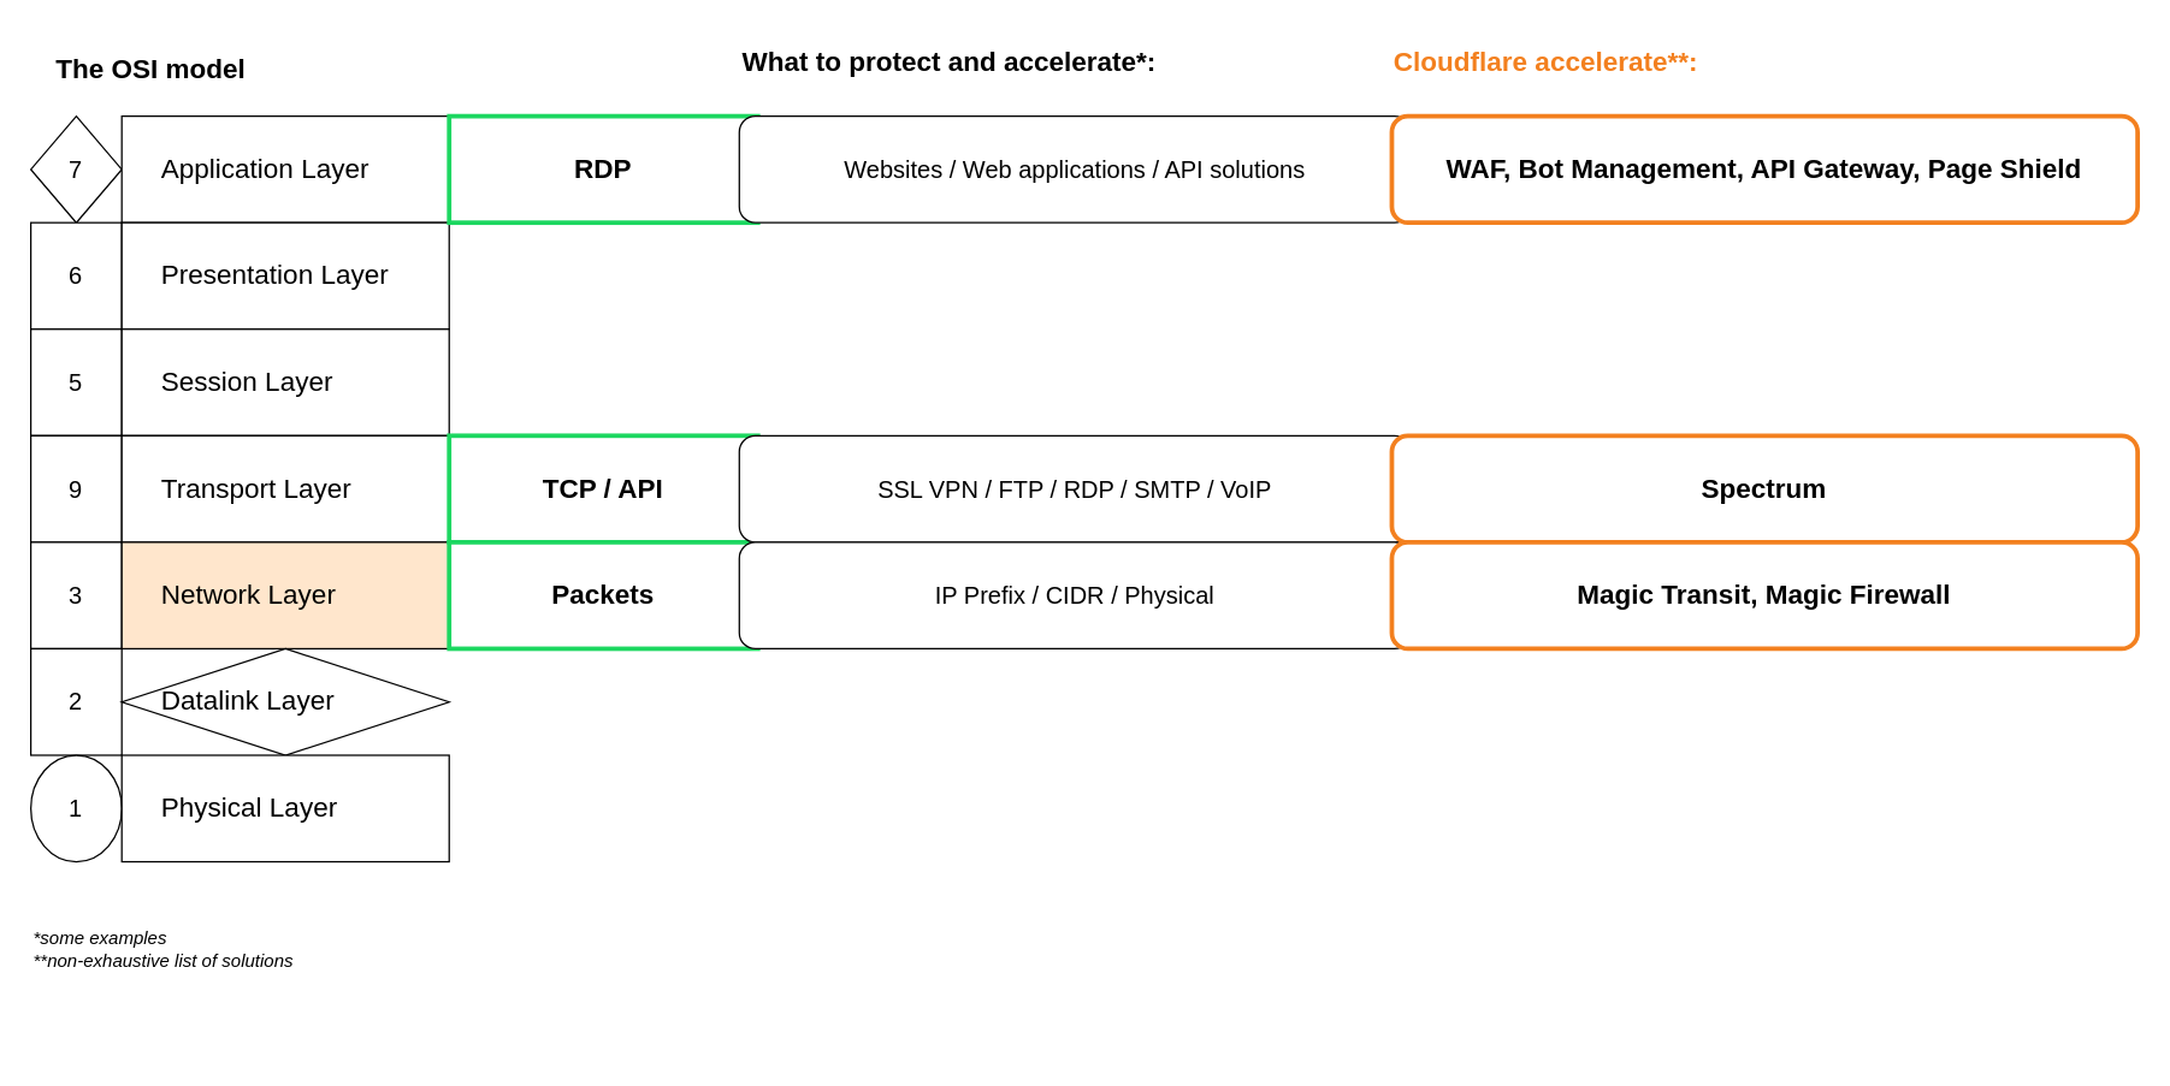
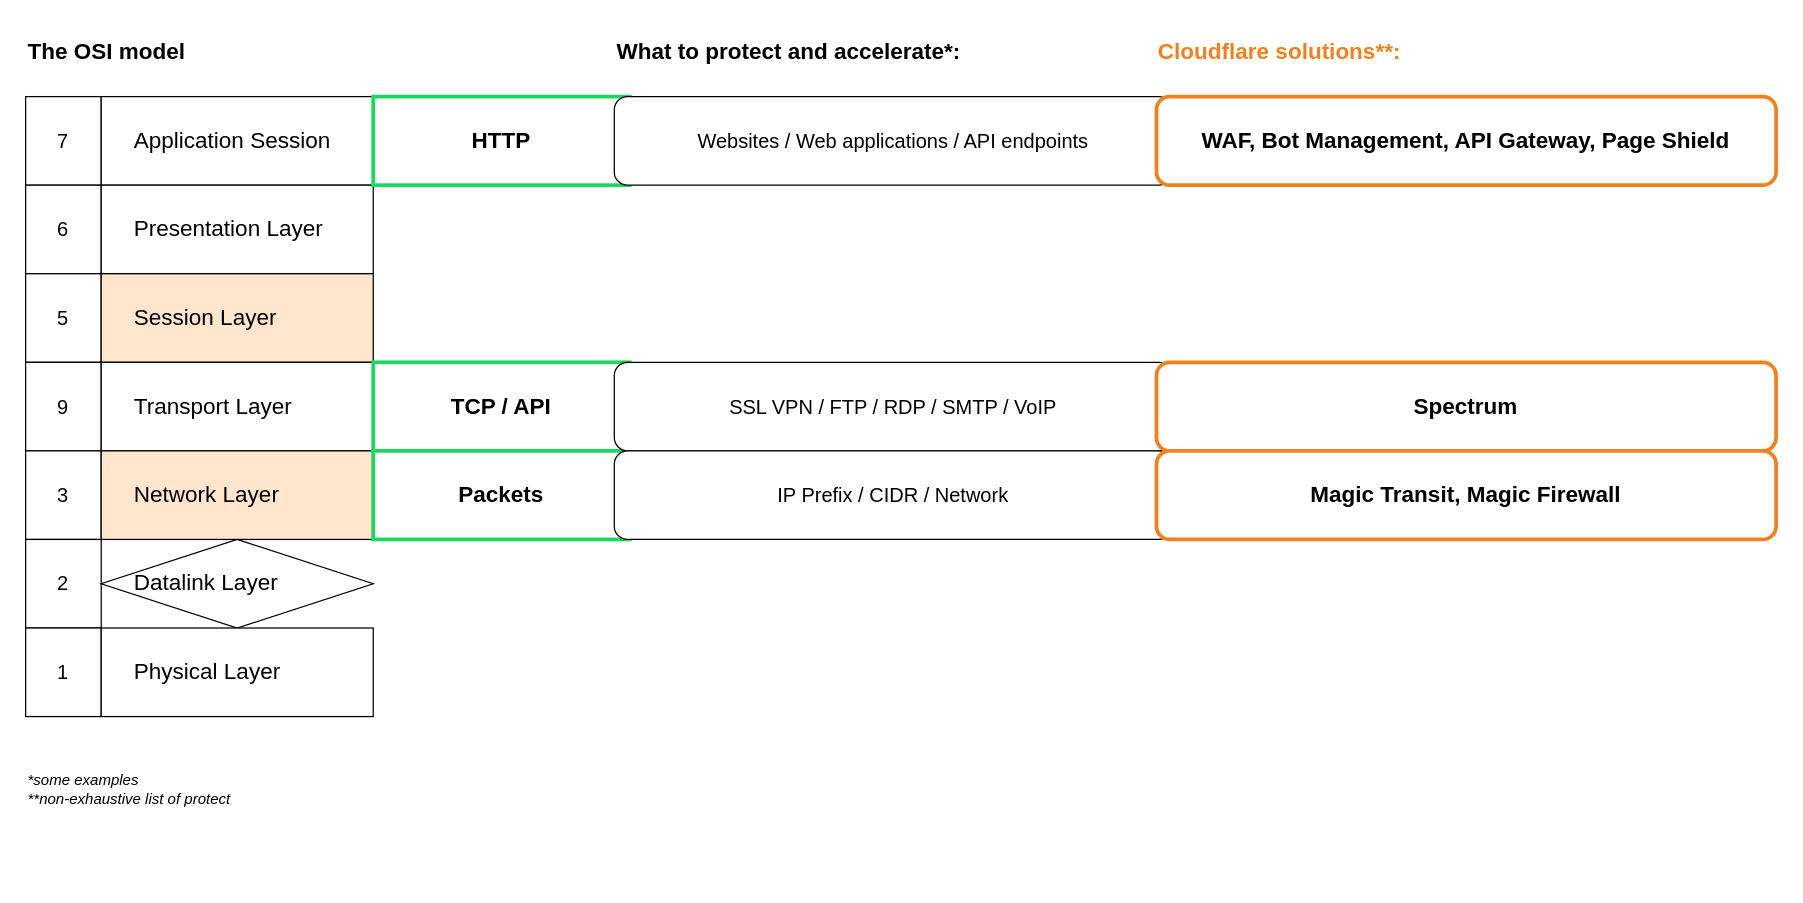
  <mxCell id="0" />
  <mxCell id="1" parent="0" />
  <mxCell id="2" value="" style="group;fontSize=12;" vertex="1" connectable="0" parent="1"><mxGeometry x="20" y="20" width="1400" height="680" as="geometry" /></mxCell>
  <mxCell id="3" value="" style="group" vertex="1" connectable="0" parent="2"><mxGeometry width="495.575" height="552.5" as="geometry" /></mxCell>
- <mxCell id="4" value="&lt;font style=&quot;font-size: 18px;&quot;&gt;The&amp;nbsp;OSI model&lt;/font&gt;" style="text;html=1;strokeColor=none;fillColor=none;align=left;verticalAlign=middle;whiteSpace=wrap;rounded=0;fontSize=16;fontStyle=1" vertex="1" parent="3"><mxGeometry x="15" y="5" width="278.006" height="42.5" as="geometry" /></mxCell>
+ <mxCell id="4" value="&lt;font style=&quot;font-size: 18px;&quot;&gt;The&amp;nbsp;OSI model&lt;/font&gt;" style="text;html=1;strokeColor=none;fillColor=none;align=left;verticalAlign=middle;whiteSpace=wrap;rounded=0;fontSize=16;fontStyle=1" vertex="1" parent="3"><mxGeometry width="278.006" height="42.5" as="geometry" /></mxCell>
  <mxCell id="5" value="" style="group" vertex="1" connectable="0" parent="3"><mxGeometry y="56.667" width="495.575" height="495.833" as="geometry" /></mxCell>
  <mxCell id="6" value="" style="group" vertex="1" connectable="0" parent="5"><mxGeometry width="60.436" height="495.833" as="geometry" /></mxCell>
- <mxCell id="7" value="7" style="rhombus;whiteSpace=wrap;html=1;fontSize=16;" vertex="1" parent="6"><mxGeometry width="60.436" height="70.833" as="geometry" /></mxCell>
+ <mxCell id="7" value="7" style="rounded=0;whiteSpace=wrap;html=1;fontSize=16;" vertex="1" parent="6"><mxGeometry width="60.436" height="70.833" as="geometry" /></mxCell>
  <mxCell id="8" value="6" style="rounded=0;whiteSpace=wrap;html=1;fontSize=16;" vertex="1" parent="6"><mxGeometry y="70.833" width="60.436" height="70.833" as="geometry" /></mxCell>
  <mxCell id="9" value="5" style="rounded=0;whiteSpace=wrap;html=1;fontSize=16;" vertex="1" parent="6"><mxGeometry y="141.667" width="60.436" height="70.833" as="geometry" /></mxCell>
  <mxCell id="10" value="9" style="rounded=0;whiteSpace=wrap;html=1;fontSize=16;" vertex="1" parent="6"><mxGeometry y="212.5" width="60.436" height="70.833" as="geometry" /></mxCell>
  <mxCell id="11" value="3" style="rounded=0;whiteSpace=wrap;html=1;fontSize=16;" vertex="1" parent="6"><mxGeometry y="283.333" width="60.436" height="70.833" as="geometry" /></mxCell>
  <mxCell id="12" value="2" style="rounded=0;whiteSpace=wrap;html=1;fontSize=16;" vertex="1" parent="6"><mxGeometry y="354.167" width="60.436" height="70.833" as="geometry" /></mxCell>
- <mxCell id="13" value="1" style="ellipse;whiteSpace=wrap;html=1;fontSize=16;" vertex="1" parent="6"><mxGeometry y="425" width="60.436" height="70.833" as="geometry" /></mxCell>
+ <mxCell id="13" value="1" style="rounded=0;whiteSpace=wrap;html=1;fontSize=16;" vertex="1" parent="6"><mxGeometry y="425" width="60.436" height="70.833" as="geometry" /></mxCell>
  <mxCell id="14" value="" style="group;fontSize=12;" vertex="1" connectable="0" parent="5"><mxGeometry x="60.436" width="217.57" height="495.833" as="geometry" /></mxCell>
- <mxCell id="15" value="Application Layer" style="rounded=0;whiteSpace=wrap;html=1;fontSize=18;align=left;spacingLeft=25;" vertex="1" parent="14"><mxGeometry width="217.57" height="70.833" as="geometry" /></mxCell>
+ <mxCell id="15" value="Application Session" style="rounded=0;whiteSpace=wrap;html=1;fontSize=18;align=left;spacingLeft=25;" vertex="1" parent="14"><mxGeometry width="217.57" height="70.833" as="geometry" /></mxCell>
  <mxCell id="16" value="Presentation Layer" style="rounded=0;whiteSpace=wrap;html=1;fontSize=18;align=left;spacingLeft=25;" vertex="1" parent="14"><mxGeometry y="70.833" width="217.57" height="70.833" as="geometry" /></mxCell>
- <mxCell id="17" value="Session Layer" style="rounded=0;whiteSpace=wrap;html=1;fontSize=18;align=left;spacingLeft=25;" vertex="1" parent="14"><mxGeometry y="141.667" width="217.57" height="70.833" as="geometry" /></mxCell>
+ <mxCell id="17" value="Session Layer" style="rounded=0;whiteSpace=wrap;html=1;fontSize=18;align=left;spacingLeft=25;fillColor=#ffe6cc;" vertex="1" parent="14"><mxGeometry y="141.667" width="217.57" height="70.833" as="geometry" /></mxCell>
  <mxCell id="18" value="Transport Layer" style="rounded=0;whiteSpace=wrap;html=1;fontSize=18;align=left;spacingLeft=25;" vertex="1" parent="14"><mxGeometry y="212.5" width="217.57" height="70.833" as="geometry" /></mxCell>
  <mxCell id="19" value="Network Layer" style="rounded=0;whiteSpace=wrap;html=1;fontSize=18;align=left;spacingLeft=25;fillColor=#ffe6cc;" vertex="1" parent="14"><mxGeometry y="283.333" width="217.57" height="70.833" as="geometry" /></mxCell>
  <mxCell id="20" value="Datalink Layer" style="rhombus;whiteSpace=wrap;html=1;fontSize=18;align=left;spacingLeft=25;" vertex="1" parent="14"><mxGeometry y="354.167" width="217.57" height="70.833" as="geometry" /></mxCell>
  <mxCell id="21" value="Physical Layer" style="rounded=0;whiteSpace=wrap;html=1;fontSize=18;align=left;spacingLeft=25;" vertex="1" parent="14"><mxGeometry y="425" width="217.57" height="70.833" as="geometry" /></mxCell>
  <mxCell id="22" value="" style="group" vertex="1" connectable="0" parent="5"><mxGeometry x="278.005" width="205.181" height="354.167" as="geometry" /></mxCell>
- <mxCell id="23" value="RDP" style="rounded=0;whiteSpace=wrap;html=1;fontSize=18;align=center;spacingLeft=0;fontStyle=1;strokeColor=#1CD760;strokeWidth=3;" vertex="1" parent="22"><mxGeometry width="205.181" height="70.833" as="geometry" /></mxCell>
+ <mxCell id="23" value="HTTP" style="rounded=0;whiteSpace=wrap;html=1;fontSize=18;align=center;spacingLeft=0;fontStyle=1;strokeColor=#1CD760;strokeWidth=3;" vertex="1" parent="22"><mxGeometry width="205.181" height="70.833" as="geometry" /></mxCell>
  <mxCell id="24" value="TCP / API" style="rounded=0;whiteSpace=wrap;html=1;fontSize=18;align=center;spacingLeft=0;fontStyle=1;strokeColor=#1CD760;strokeWidth=3;" vertex="1" parent="22"><mxGeometry y="212.5" width="205.181" height="70.833" as="geometry" /></mxCell>
  <mxCell id="25" value="Packets" style="rounded=0;whiteSpace=wrap;html=1;fontSize=18;align=center;spacingLeft=0;fontStyle=1;strokeColor=#1CD760;strokeWidth=3;" vertex="1" parent="22"><mxGeometry y="283.333" width="205.181" height="70.833" as="geometry" /></mxCell>
  <mxCell id="26" value="" style="group" vertex="1" connectable="0" parent="2"><mxGeometry x="470.796" width="446.018" height="410.833" as="geometry" /></mxCell>
  <mxCell id="27" value="What to protect and accelerate*:" style="text;html=1;strokeColor=none;fillColor=none;align=left;verticalAlign=middle;whiteSpace=wrap;rounded=0;fontSize=18;fontStyle=1" vertex="1" parent="26"><mxGeometry width="446.018" height="42.5" as="geometry" /></mxCell>
  <mxCell id="28" value="" style="group;fontSize=14;" vertex="1" connectable="0" parent="26"><mxGeometry y="56.667" width="446.018" height="354.167" as="geometry" /></mxCell>
- <mxCell id="29" value="Websites / Web applications / API solutions" style="rounded=1;whiteSpace=wrap;html=1;fontSize=16;" vertex="1" parent="28"><mxGeometry width="446.018" height="70.833" as="geometry" /></mxCell>
+ <mxCell id="29" value="Websites / Web applications / API endpoints" style="rounded=1;whiteSpace=wrap;html=1;fontSize=16;" vertex="1" parent="28"><mxGeometry width="446.018" height="70.833" as="geometry" /></mxCell>
  <mxCell id="30" value="SSL VPN / FTP / RDP / SMTP /&amp;nbsp;VoIP" style="rounded=1;whiteSpace=wrap;html=1;fontSize=16;" vertex="1" parent="28"><mxGeometry y="212.5" width="446.018" height="70.833" as="geometry" /></mxCell>
- <mxCell id="31" value="IP Prefix / CIDR / Physical" style="rounded=1;whiteSpace=wrap;html=1;fontSize=16;" vertex="1" parent="28"><mxGeometry y="283.333" width="446.018" height="70.833" as="geometry" /></mxCell>
- <mxCell id="32" value="*some examples&lt;br style=&quot;font-size: 12px;&quot;&gt;**non-exhaustive list of solutions" style="text;html=1;strokeColor=none;fillColor=none;align=left;verticalAlign=middle;whiteSpace=wrap;rounded=0;fontSize=12;fontStyle=2" vertex="1" parent="2"><mxGeometry y="590" width="408.85" height="42.5" as="geometry" /></mxCell>
+ <mxCell id="31" value="IP Prefix / CIDR / Network" style="rounded=1;whiteSpace=wrap;html=1;fontSize=16;" vertex="1" parent="28"><mxGeometry y="283.333" width="446.018" height="70.833" as="geometry" /></mxCell>
+ <mxCell id="32" value="*some examples&lt;br style=&quot;font-size: 12px;&quot;&gt;**non-exhaustive list of protect" style="text;html=1;strokeColor=none;fillColor=none;align=left;verticalAlign=middle;whiteSpace=wrap;rounded=0;fontSize=12;fontStyle=2" vertex="1" parent="2"><mxGeometry y="590" width="408.85" height="42.5" as="geometry" /></mxCell>
  <mxCell id="33" value="" style="group" vertex="1" connectable="0" parent="2"><mxGeometry x="904.425" width="495.575" height="410.833" as="geometry" /></mxCell>
- <mxCell id="34" value="&lt;font color=&quot;#f3801f&quot; style=&quot;font-size: 18px;&quot;&gt;Cloudflare accelerate**:&lt;/font&gt;" style="text;html=1;strokeColor=none;fillColor=none;align=left;verticalAlign=middle;whiteSpace=wrap;rounded=0;fontSize=18;fontStyle=1" vertex="1" parent="33"><mxGeometry width="495.575" height="42.5" as="geometry" /></mxCell>
+ <mxCell id="34" value="&lt;font color=&quot;#f3801f&quot; style=&quot;font-size: 18px;&quot;&gt;Cloudflare solutions**:&lt;/font&gt;" style="text;html=1;strokeColor=none;fillColor=none;align=left;verticalAlign=middle;whiteSpace=wrap;rounded=0;fontSize=18;fontStyle=1" vertex="1" parent="33"><mxGeometry width="495.575" height="42.5" as="geometry" /></mxCell>
  <mxCell id="35" value="" style="group;strokeColor=none;fontSize=18;" vertex="1" connectable="0" parent="33"><mxGeometry y="56.667" width="495.575" height="354.167" as="geometry" /></mxCell>
  <mxCell id="36" value="WAF, Bot Management, API Gateway, Page Shield" style="rounded=1;whiteSpace=wrap;html=1;fontSize=18;fontStyle=1;strokeColor=#F3801F;strokeWidth=3;" vertex="1" parent="35"><mxGeometry width="495.575" height="70.833" as="geometry" /></mxCell>
  <mxCell id="37" value="Spectrum" style="rounded=1;whiteSpace=wrap;html=1;fontSize=18;fontStyle=1;strokeColor=#F3801F;strokeWidth=3;" vertex="1" parent="35"><mxGeometry y="212.5" width="495.575" height="70.833" as="geometry" /></mxCell>
  <mxCell id="38" value="Magic Transit, Magic Firewall" style="rounded=1;whiteSpace=wrap;html=1;fontSize=18;fontStyle=1;strokeColor=#F3801F;strokeWidth=3;" vertex="1" parent="35"><mxGeometry y="283.333" width="495.575" height="70.833" as="geometry" /></mxCell>
